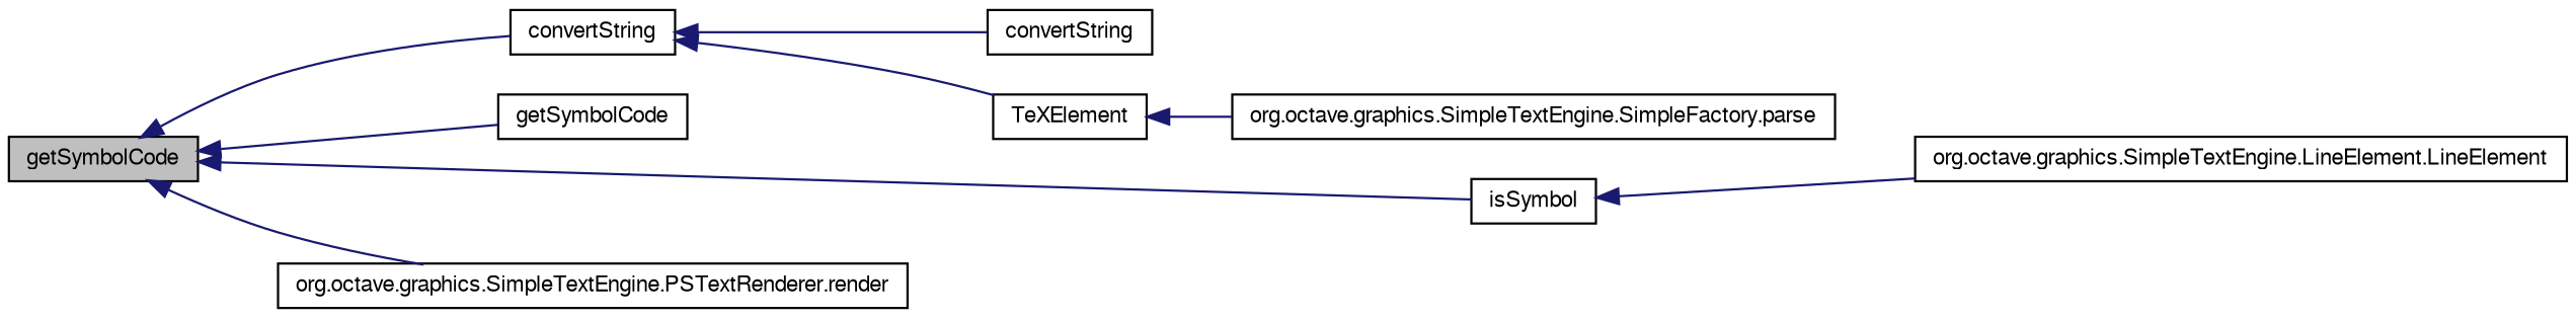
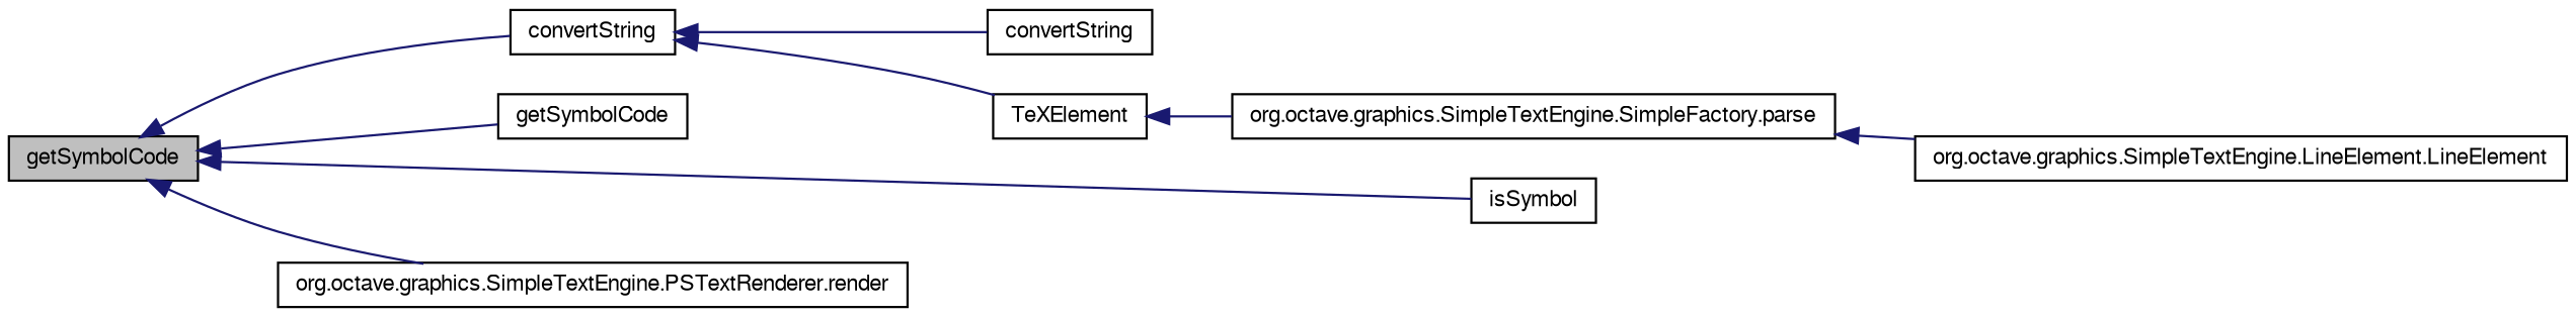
  digraph {
    rankdir=LR
    node [color=black fillcolor=white fontname=FreeSans fontsize=10 shape=record style=filled]
    edge [color=midnightblue dir=back fontname=FreeSans fontsize=10 labelfontname=FreeSans labelfontsize=10 style=solid]
    n1 [fillcolor=grey75 fontcolor=black height=0.2 label=getSymbolCode width=0.4]
    n2 [height=0.2 label=convertString width=0.4]
    n3 [height=0.2 label=getSymbolCode width=0.4]
    n4 [height=0.2 label=isSymbol width=0.4]
    n5 [height=0.2 label="org.octave.graphics.SimpleTextEngine.PSTextRenderer.render" width=0.4]
    n6 [height=0.2 label=convertString width=0.4]
    n7 [height=0.2 label=TeXElement width=0.4]
    n8 [height=0.2 label="org.octave.graphics.SimpleTextEngine.SimpleFactory.parse" width=0.4]
    n9 [height=0.2 label="org.octave.graphics.SimpleTextEngine.LineElement.LineElement" width=0.4]
    n1 -> n2
    n1 -> n3
    n1 -> n4
    n1 -> n5
    n2 -> n6
    n2 -> n7
    n7 -> n8
-   n4 -> n9
+   n8 -> n9
  }
